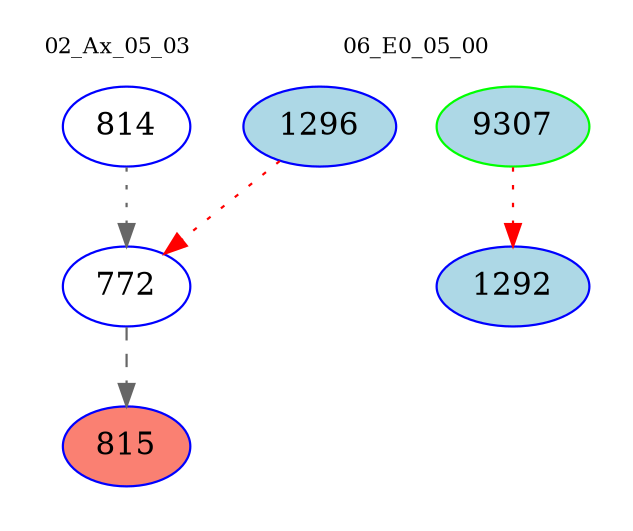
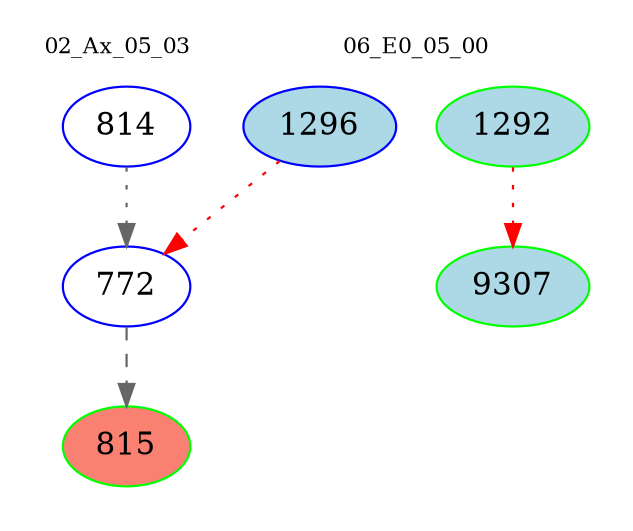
  digraph {
    node [color=blue fillcolor=lightblue style=filled]
    edge [color=gray40 style=dotted]
    n1 [fillcolor=white label=814]
    n2 [fillcolor=white label=772]
-   n3 [fillcolor=salmon label=815]
+   n3 [color=green fillcolor=salmon label=815]
    n4 [label=1296]
-   n5 [label=1292]
+   n5 [color=green label=1292]
    n6 [color=green label=9307]
    subgraph cluster_1 {
      color=white
      fontsize=10
      label="02_Ax_05_03"
      n1
      n2
      n3
    }
    subgraph cluster_2 {
      color=white
      fontsize=10
      label="06_E0_05_00"
      n4
      n5
      n6
    }
    n1 -> n2
    n2 -> n3 [style=dashed]
    n4 -> n2 [color=red]
-   n6 -> n5 [color=red]
+   n5 -> n6 [color=red]
  }
